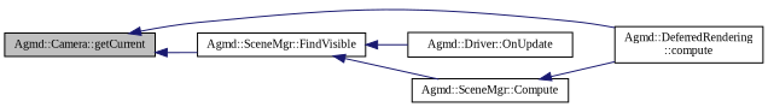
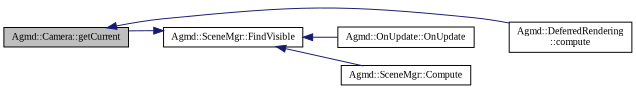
  digraph {
    fontname="Liberation Serif"
    rankdir=LR
    node [color=black fillcolor=white fontname="Liberation Serif" fontsize=10 shape=record style=filled]
    edge [color=midnightblue dir=back fontname="Liberation Serif" fontsize=10 labelfontname=Helvetica labelfontsize=10 style=solid]
    n1 [fillcolor=grey75 fontcolor=black height=0.2 label="Agmd::Camera::getCurrent" width=0.4]
    n2 [height=0.2 label="Agmd::DeferredRendering\l::compute" width=0.4]
    n3 [height=0.2 label="Agmd::SceneMgr::FindVisible" width=0.4]
-   n4 [height=0.2 label="Agmd::Driver::OnUpdate" width=0.4]
+   n4 [height=0.2 label="Agmd::OnUpdate::OnUpdate" width=0.4]
    n5 [height=0.2 label="Agmd::SceneMgr::Compute" width=0.4]
    n1 -> n2
-   n1 -> n3
+   n3 -> n1
    n3 -> n4
    n3 -> n5
-   n5 -> n2
  }
